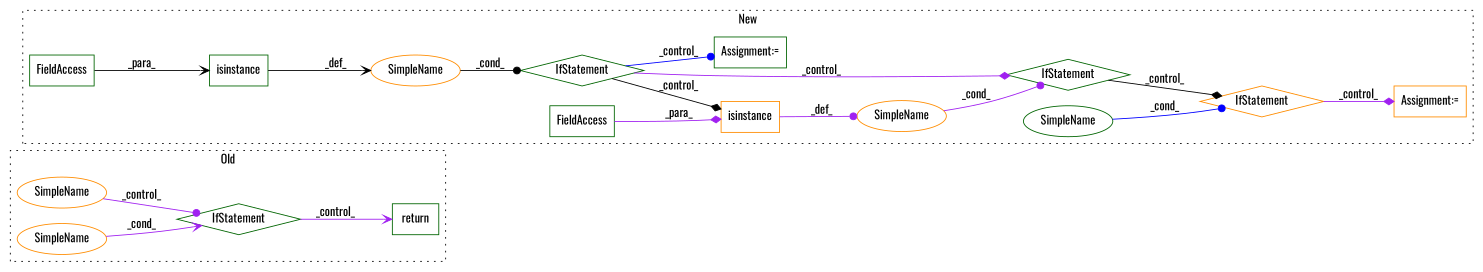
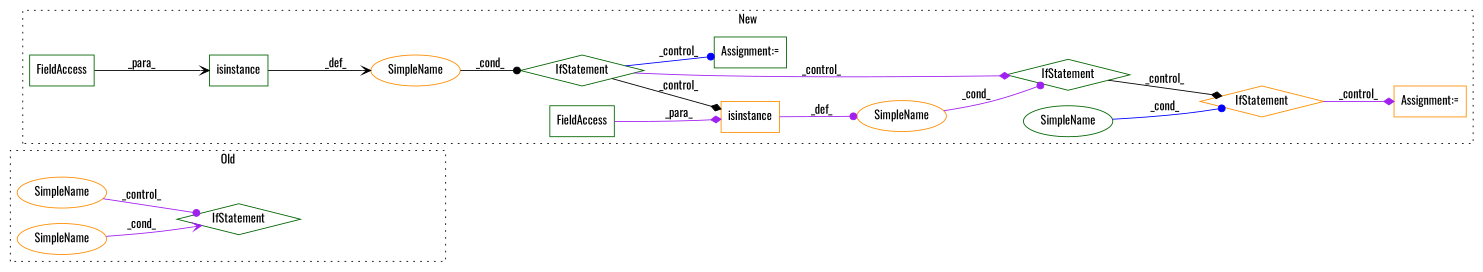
  digraph {
    rankdir=LR
    fontname=Oswald
    node [a=42 shape=box color=darkgreen fontname=Oswald]
    edge [color=purple arrowhead=dot fontname=Oswald]
-   n1 [a=41 l=7 label=return s=4693]
    n2 [a=25 l="4,2" label=IfStatement s="4655,4683" shape=diamond]
    n3 [label=SimpleName shape=ellipse color=darkorange]
    n4 [label=SimpleName shape=ellipse color=darkorange]
    n5 [a=32 l="11,1" label=isinstance s="4363,4405"]
    n6 [a=25 l="4,2" label=IfStatement s="4359,4406" shape=diamond]
    n7 [a=7 l=1 label="Assignment:=" s=4835 color=darkorange]
    n8 [label=SimpleName shape=ellipse color=darkorange]
    n9 [a=22 l=24 label=FieldAccess s=4381]
    n10 [a=7 l=1 label="Assignment:=" s=4430]
    n11 [a=25 l="4,2" label=IfStatement s="4658,4708" shape=diamond]
    n12 [label=SimpleName shape=ellipse color=darkorange]
    n13 [a=32 l="11,1" label=isinstance s="4662,4707" color=darkorange]
    n14 [a=22 l=27 label=FieldAccess s=4680]
    n15 [a=25 l="4,2" label=IfStatement s="4762,4810" shape=diamond color=darkorange]
    n16 [label=SimpleName shape=ellipse]
    subgraph cluster_1 {
      label=Old
      style=dotted
-     n1
      n2
      n3
      n4
    }
    subgraph cluster_2 {
      label=New
      style=dotted
      n5
      n6
      n7
      n8
      n9
      n10
      n11
      n12
      n13
      n14
      n15
      n16
    }
-   n2 -> n1 [label=_control_ arrowhead=vee]
    n3 -> n2 [label=_control_]
    n4 -> n2 [label=_cond_ arrowhead=vee]
    n5 -> n8 [label=_def_ color=black arrowhead=vee]
    n6 -> n10 [label=_control_ color=blue]
    n6 -> n11 [label=_control_ arrowhead=diamond]
    n6 -> n13 [label=_control_ color=black arrowhead=diamond]
    n8 -> n6 [label=_cond_ color=black]
    n9 -> n5 [label=_para_ color=black arrowhead=vee]
    n11 -> n15 [label=_control_ color=black arrowhead=diamond]
    n12 -> n11 [label=_cond_]
    n13 -> n12 [label=_def_]
    n14 -> n13 [label=_para_ arrowhead=diamond]
    n15 -> n7 [label=_control_ arrowhead=diamond]
    n16 -> n15 [label=_cond_ color=blue]
  }
